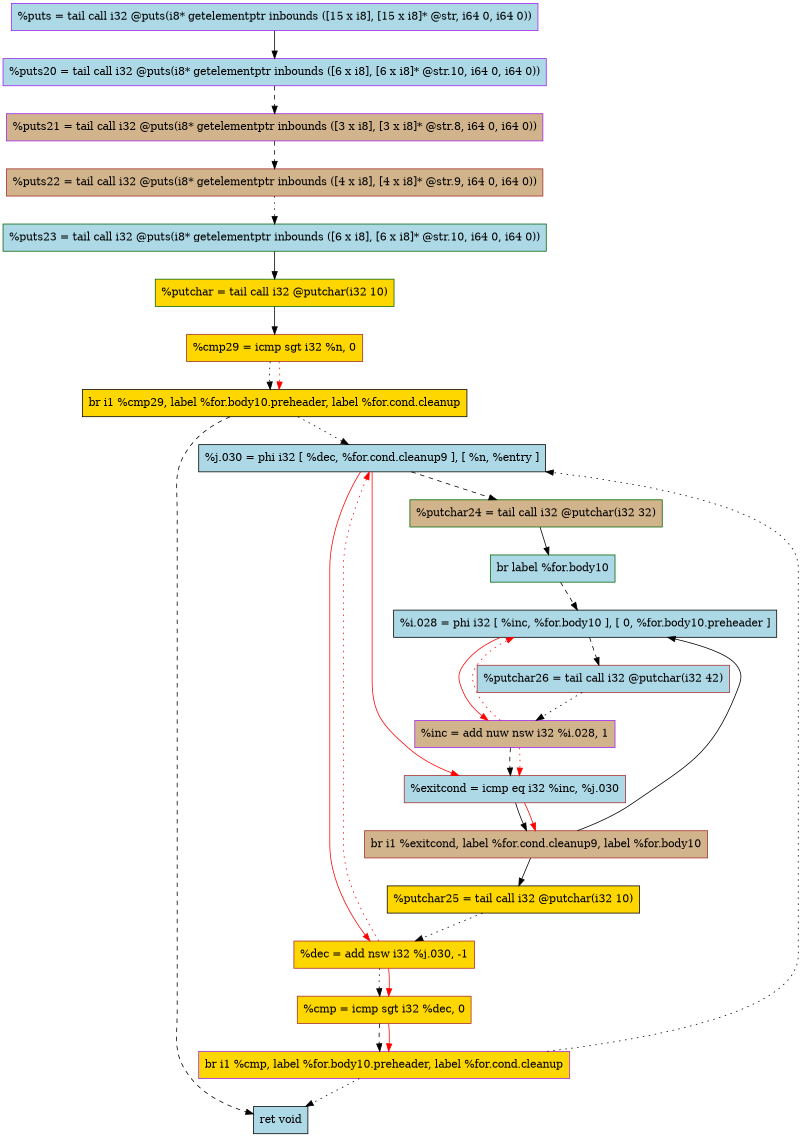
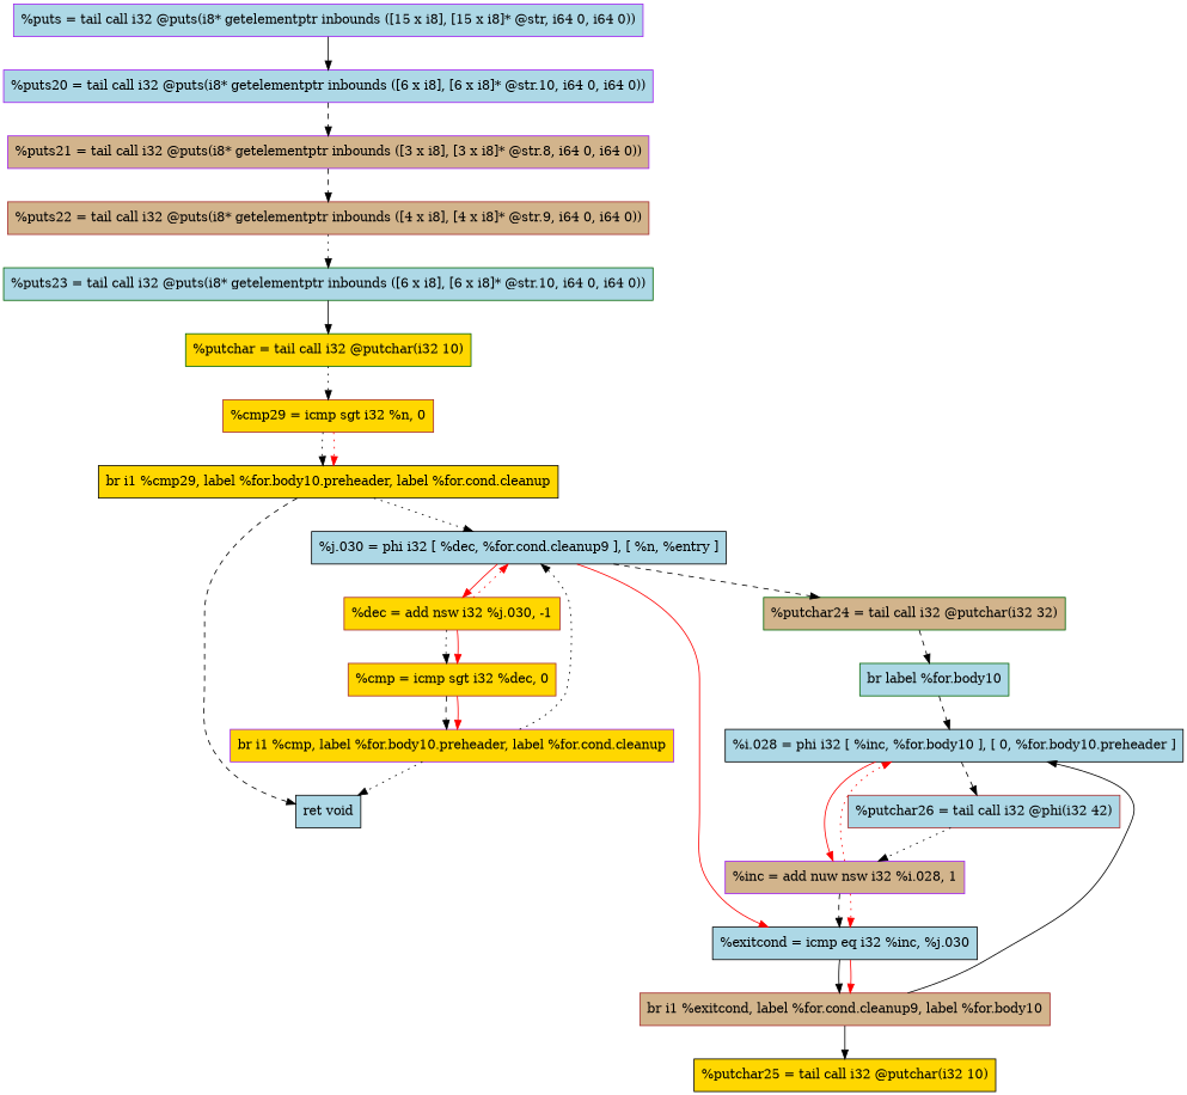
  digraph {
    node [color=brown fillcolor=lightblue shape=record style=filled]
    edge [style=solid]
    n1 [color=purple label="  %puts = tail call i32 @puts(i8* getelementptr inbounds ([15 x i8], [15 x i8]* @str, i64 0, i64 0))"]
    n2 [color=purple label="  %puts20 = tail call i32 @puts(i8* getelementptr inbounds ([6 x i8], [6 x i8]* @str.10, i64 0, i64 0))"]
    n3 [color=purple fillcolor=tan label="  %puts21 = tail call i32 @puts(i8* getelementptr inbounds ([3 x i8], [3 x i8]* @str.8, i64 0, i64 0))"]
    n4 [fillcolor=tan label="  %puts22 = tail call i32 @puts(i8* getelementptr inbounds ([4 x i8], [4 x i8]* @str.9, i64 0, i64 0))"]
    n5 [color=darkgreen label="  %puts23 = tail call i32 @puts(i8* getelementptr inbounds ([6 x i8], [6 x i8]* @str.10, i64 0, i64 0))"]
    n6 [color=darkgreen fillcolor=gold label="  %putchar = tail call i32 @putchar(i32 10)"]
    n7 [fillcolor=gold label="  %cmp29 = icmp sgt i32 %n, 0"]
    n8 [color=black fillcolor=gold label="  br i1 %cmp29, label %for.body10.preheader, label %for.cond.cleanup"]
    n9 [color=black label="  ret void"]
    n10 [color=black label="  %j.030 = phi i32 [ %dec, %for.cond.cleanup9 ], [ %n, %entry ]"]
    n11 [color=darkgreen fillcolor=tan label="  %putchar24 = tail call i32 @putchar(i32 32)"]
    n12 [fillcolor=gold label="  %dec = add nsw i32 %j.030, -1"]
-   n13 [label="  %exitcond = icmp eq i32 %inc, %j.030"]
+   n13 [color=black label="  %exitcond = icmp eq i32 %inc, %j.030"]
    n14 [color=darkgreen label="  br label %for.body10"]
    n15 [fillcolor=gold label="  %cmp = icmp sgt i32 %dec, 0"]
    n16 [fillcolor=tan label="  br i1 %exitcond, label %for.cond.cleanup9, label %for.body10"]
    n17 [color=black label="  %i.028 = phi i32 [ %inc, %for.body10 ], [ 0, %for.body10.preheader ]"]
-   n18 [label="  %putchar26 = tail call i32 @putchar(i32 42)"]
+   n18 [label="%putchar26 = tail call i32 @phi(i32 42)"]
    n19 [color=purple fillcolor=tan label="  %inc = add nuw nsw i32 %i.028, 1"]
    n20 [color=black fillcolor=gold label="  %putchar25 = tail call i32 @putchar(i32 10)"]
    n21 [color=purple fillcolor=gold label="  br i1 %cmp, label %for.body10.preheader, label %for.cond.cleanup"]
    n1 -> n2
    n2 -> n3 [style=dashed]
    n3 -> n4 [style=dashed]
    n4 -> n5 [style=dotted]
    n5 -> n6
-   n6 -> n7
+   n6 -> n7 [style=dotted]
    n7 -> n8 [style=dotted]
    n7 -> n8 [color=red style=dotted]
    n8 -> n9 [style=dashed]
    n8 -> n10 [style=dotted]
    n10 -> n11 [style=dashed]
    n10 -> n12 [color=red]
    n10 -> n13 [color=red]
-   n11 -> n14
+   n11 -> n14 [style=dashed]
    n12 -> n10 [color=red style=dotted]
    n12 -> n15 [style=dotted]
    n12 -> n15 [color=red]
    n13 -> n16
    n13 -> n16 [color=red]
    n14 -> n17 [style=dashed]
    n15 -> n21 [style=dashed]
    n15 -> n21 [color=red]
    n16 -> n17
    n16 -> n20
    n17 -> n18 [style=dashed]
    n17 -> n19 [color=red]
    n18 -> n19 [style=dotted]
    n19 -> n13 [style=dashed]
    n19 -> n13 [color=red style=dotted]
    n19 -> n17 [color=red style=dotted]
-   n20 -> n12 [style=dotted]
    n21 -> n9 [style=dotted]
    n21 -> n10 [style=dotted]
  }
